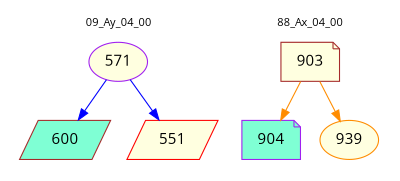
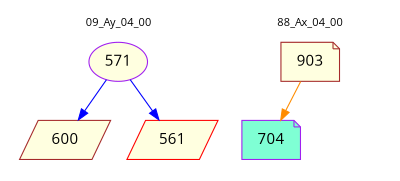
  digraph {
    fontname="Open Sans"
    node [color=purple fillcolor=lightyellow fontname="Open Sans" shape=ellipse style=filled]
    edge [color=blue fontname="Open Sans"]
    n1 [label=571]
-   n2 [color=brown fillcolor=aquamarine label=600 shape=parallelogram]
-   n3 [color=red label=551 shape=parallelogram]
+   n2 [color=brown label=600 shape=parallelogram]
+   n3 [color=red label=561 shape=parallelogram]
    n4 [color=brown label=903 shape=note]
-   n5 [fillcolor=aquamarine label=904 shape=note]
-   n6 [color=darkorange label=939]
+   n5 [fillcolor=aquamarine label=704 shape=note]
    subgraph cluster_1 {
      color=white
      fontsize=10
      label="09_Ay_04_00"
      n1
      n2
      n3
    }
    subgraph cluster_2 {
      color=white
      fontsize=10
      label="88_Ax_04_00"
      n4
      n5
-     n6
    }
    n1 -> n2
    n1 -> n3
    n4 -> n5 [color=darkorange]
-   n4 -> n6 [color=darkorange]
  }
